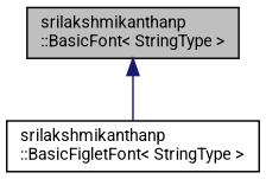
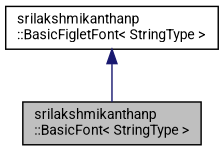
  digraph {
    fontname=Roboto
    node [color=black fontname=Roboto fontsize=10 shape=record style=filled]
    n1 [fillcolor=grey75 fontcolor=black height=0.2 label="srilakshmikanthanp\l::BasicFont\< StringType \>" width=0.4]
    n2 [fillcolor=white height=0.2 label="srilakshmikanthanp\l::BasicFigletFont\< StringType \>" width=0.4]
-   n1 -> n2 [color=midnightblue dir=back fontname=Roboto fontsize=10 labelfontname=Helvetica labelfontsize=10 style=solid]
+   n2 -> n1 [color=midnightblue dir=back fontname=Roboto fontsize=10 labelfontname=Helvetica labelfontsize=10 style=solid]
  }
